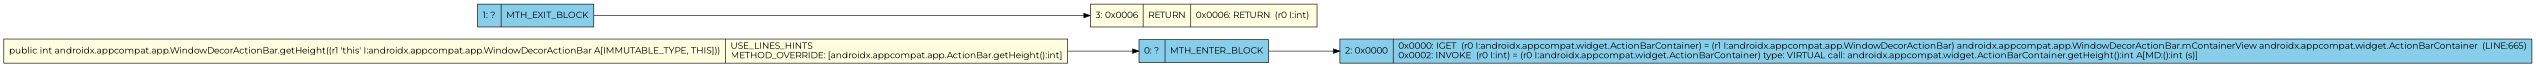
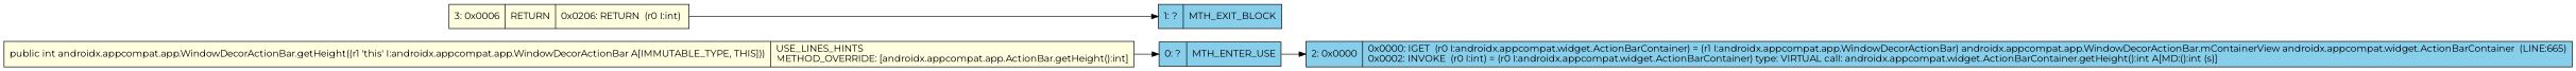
  digraph {
    fontname=Montserrat
    rankdir=LR
    node [fillcolor=skyblue fontname=Montserrat shape=record style=filled]
    edge [fontname=Montserrat]
-   n1 [label="{0\:\ ?|MTH_ENTER_BLOCK\l}"]
+   n1 [label="{0\:\ ?|MTH_ENTER_USE\l}"]
    n2 [label="{2\:\ 0x0000|0x0000: IGET  (r0 I:androidx.appcompat.widget.ActionBarContainer) = (r1 I:androidx.appcompat.app.WindowDecorActionBar) androidx.appcompat.app.WindowDecorActionBar.mContainerView androidx.appcompat.widget.ActionBarContainer  (LINE:665)\l0x0002: INVOKE  (r0 I:int) = (r0 I:androidx.appcompat.widget.ActionBarContainer) type: VIRTUAL call: androidx.appcompat.widget.ActionBarContainer.getHeight():int A[MD:():int (s)]\l}"]
-   n3 [fillcolor=lightyellow label="{3\:\ 0x0006|RETURN\l|0x0006: RETURN  (r0 I:int) \l}"]
+   n3 [fillcolor=lightyellow label="{3\:\ 0x0006|RETURN\l|0x0206: RETURN  (r0 I:int) \l}"]
    n4 [label="{1\:\ ?|MTH_EXIT_BLOCK\l}"]
    n5 [fillcolor=lightyellow label="{public int androidx.appcompat.app.WindowDecorActionBar.getHeight((r1 'this' I:androidx.appcompat.app.WindowDecorActionBar A[IMMUTABLE_TYPE, THIS]))  | USE_LINES_HINTS\lMETHOD_OVERRIDE: [androidx.appcompat.app.ActionBar.getHeight():int]\l}"]
    n1 -> n2
-   n4 -> n3
+   n3 -> n4
    n5 -> n1
  }
